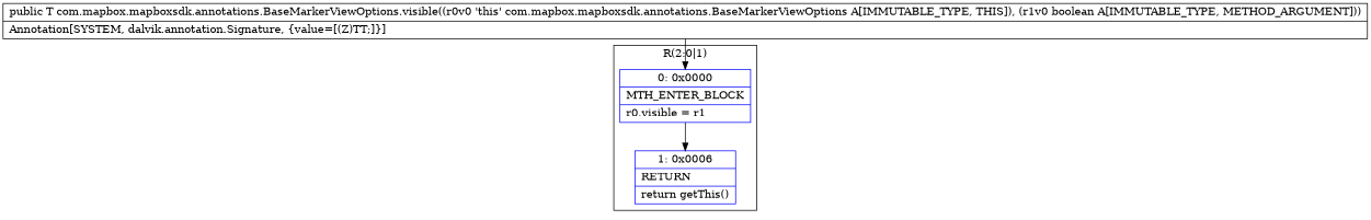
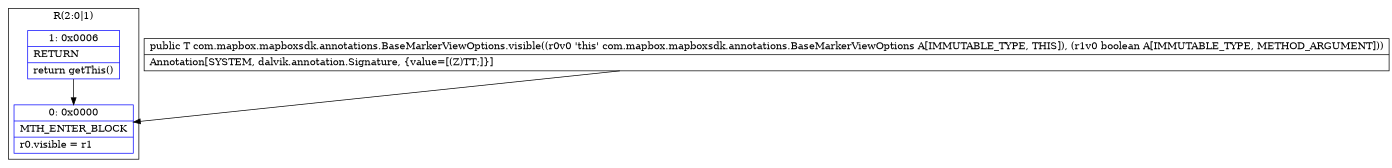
  digraph {
    node [color=blue shape=record]
    n1 [label="{0\:\ 0x0000|MTH_ENTER_BLOCK\l|r0.visible = r1\l}"]
    n2 [label="{1\:\ 0x0006|RETURN\l|return getThis()\l}"]
    n3 [label="{public T com.mapbox.mapboxsdk.annotations.BaseMarkerViewOptions.visible((r0v0 'this' com.mapbox.mapboxsdk.annotations.BaseMarkerViewOptions A[IMMUTABLE_TYPE, THIS]), (r1v0 boolean A[IMMUTABLE_TYPE, METHOD_ARGUMENT]))  | Annotation[SYSTEM, dalvik.annotation.Signature, \{value=[(Z)TT;]\}]\l}" color=""]
    subgraph cluster_1 {
      label="R(2:0|1)"
      n1
      n2
    }
-   n1 -> n2
+   n2 -> n1
    n3 -> n1
  }
